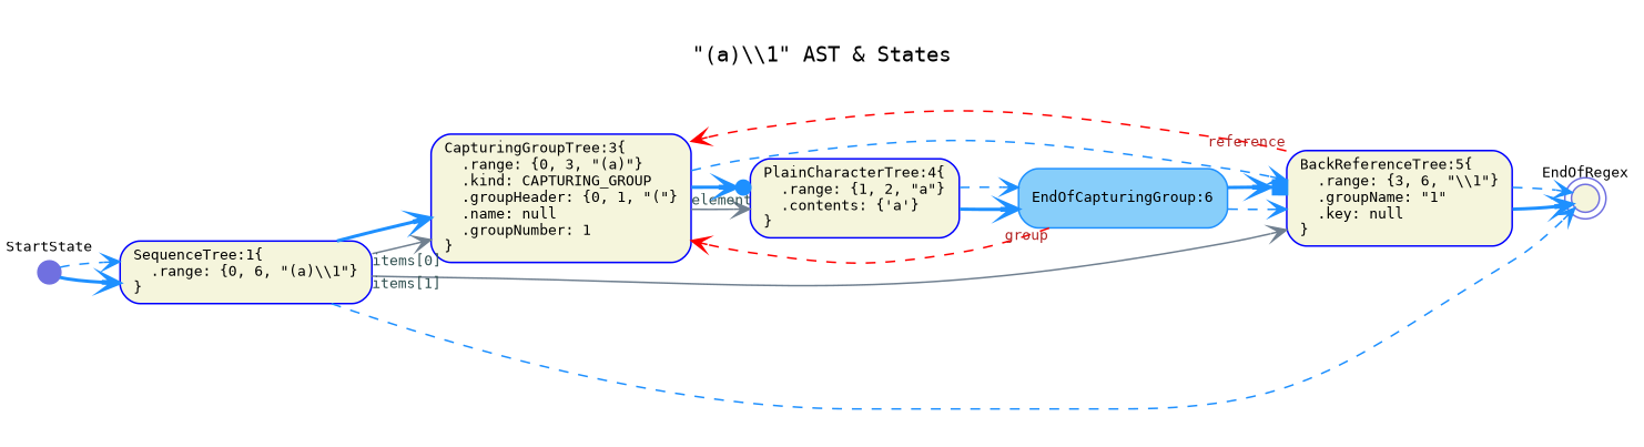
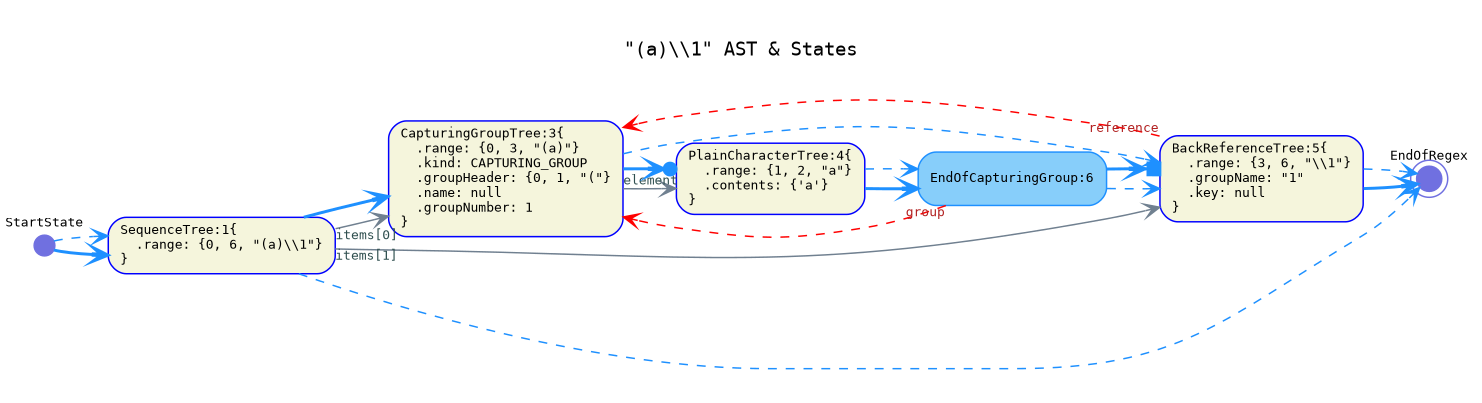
  digraph {
    fontname=Monospace
    fontsize=13
    label="\"(a)\\\\1\" AST & States"
    labelloc=t
    rankdir=LR
    node [color=Blue fillcolor=Beige fixedsize=false fontname=Monospace fontsize=9 shape=box style="rounded,filled"]
    edge [arrowhead=vee arrowtail=none color=DodgerBlue dir=both fontcolor=MediumBlue fontname=Monospace fontsize=9 style=dashed]
    n1 [label="SequenceTree:1\{\l  .range: \{0, 6, \"(a)\\\\1\"\}\l\}\l" width=0.75]
    n2 [label="CapturingGroupTree:3\{\l  .range: \{0, 3, \"(a)\"\}\l  .kind: CAPTURING_GROUP\l  .groupHeader: \{0, 1, \"(\"\}\l  .name: null\l  .groupNumber: 1\l\}\l" width=0.75]
    n3 [label="BackReferenceTree:5\{\l  .range: \{3, 6, \"\\\\1\"\}\l  .groupName: \"1\"\l  .key: null\l\}\l" width=0.75]
-   n4 [color="#7070E0" fixedsize=true label="EndOfRegex\l\l\l\l" shape=doublecircle width=0.12]
+   n4 [color="#7070E0" fillcolor="#7070E0" fixedsize=true label="EndOfRegex\l\l\l\l" shape=doublecircle width=0.12]
    n5 [label="PlainCharacterTree:4\{\l  .range: \{1, 2, \"a\"\}\l  .contents: \{'a'\}\l\}\l" width=0.75]
    n6 [color=DodgerBlue fillcolor=LightSkyBlue label="EndOfCapturingGroup:6\l" width=0.75]
    n7 [color="#7070E0" fillcolor="#7070E0" fixedsize=true label="StartState\l\l\l\l" shape=circle width=0.20]
    n1 -> n2 [color=SlateGray fontcolor=DarkSlateGray style=solid taillabel="items[0]"]
    n1 -> n2 [style=bold]
    n1 -> n3 [color=SlateGray fontcolor=DarkSlateGray style=solid taillabel="items[1]"]
    n1 -> n4
    n2 -> n3
    n2 -> n5 [color=SlateGray fontcolor=DarkSlateGray style=solid taillabel=element]
    n2 -> n5 [arrowhead=dotvee style=bold]
    n3 -> n2 [color=Red fontcolor=Firebrick taillabel=reference]
    n3 -> n4 [style=bold]
    n3 -> n4
    n5 -> n6 [style=bold]
    n5 -> n6
    n6 -> n2 [color=Red fontcolor=Firebrick taillabel=group]
    n6 -> n3
    n6 -> n3 [arrowhead=boxvee style=bold]
    n7 -> n1 [style=bold]
    n7 -> n1
  }
